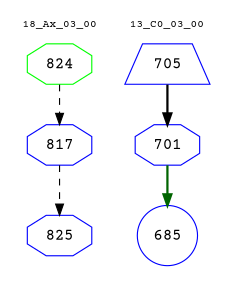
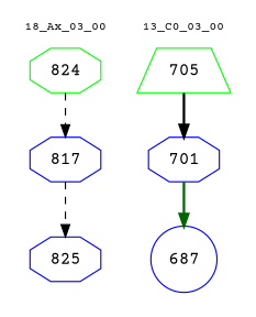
  digraph {
    fontname="Courier Prime"
    node [color=blue fontname="Courier Prime" shape=octagon]
    edge [color=black fontname="Courier Prime" style=dashed]
    n1 [color=green label=824]
    n2 [label=817]
    n3 [label=825]
-   n4 [label=705 shape=trapezium]
+   n4 [color=green label=705 shape=trapezium]
    n5 [label=701]
-   n6 [label=685 shape=circle]
+   n6 [label=687 shape=circle]
    subgraph cluster_1 {
      color=white
      fontsize=10
      label="18_Ax_03_00"
      n1
      n2
      n3
    }
    subgraph cluster_2 {
      color=white
      fontsize=10
      label="13_C0_03_00"
      n4
      n5
      n6
    }
    n1 -> n2
    n2 -> n3
    n4 -> n5 [style=bold]
    n5 -> n6 [color=darkgreen style=bold]
  }
